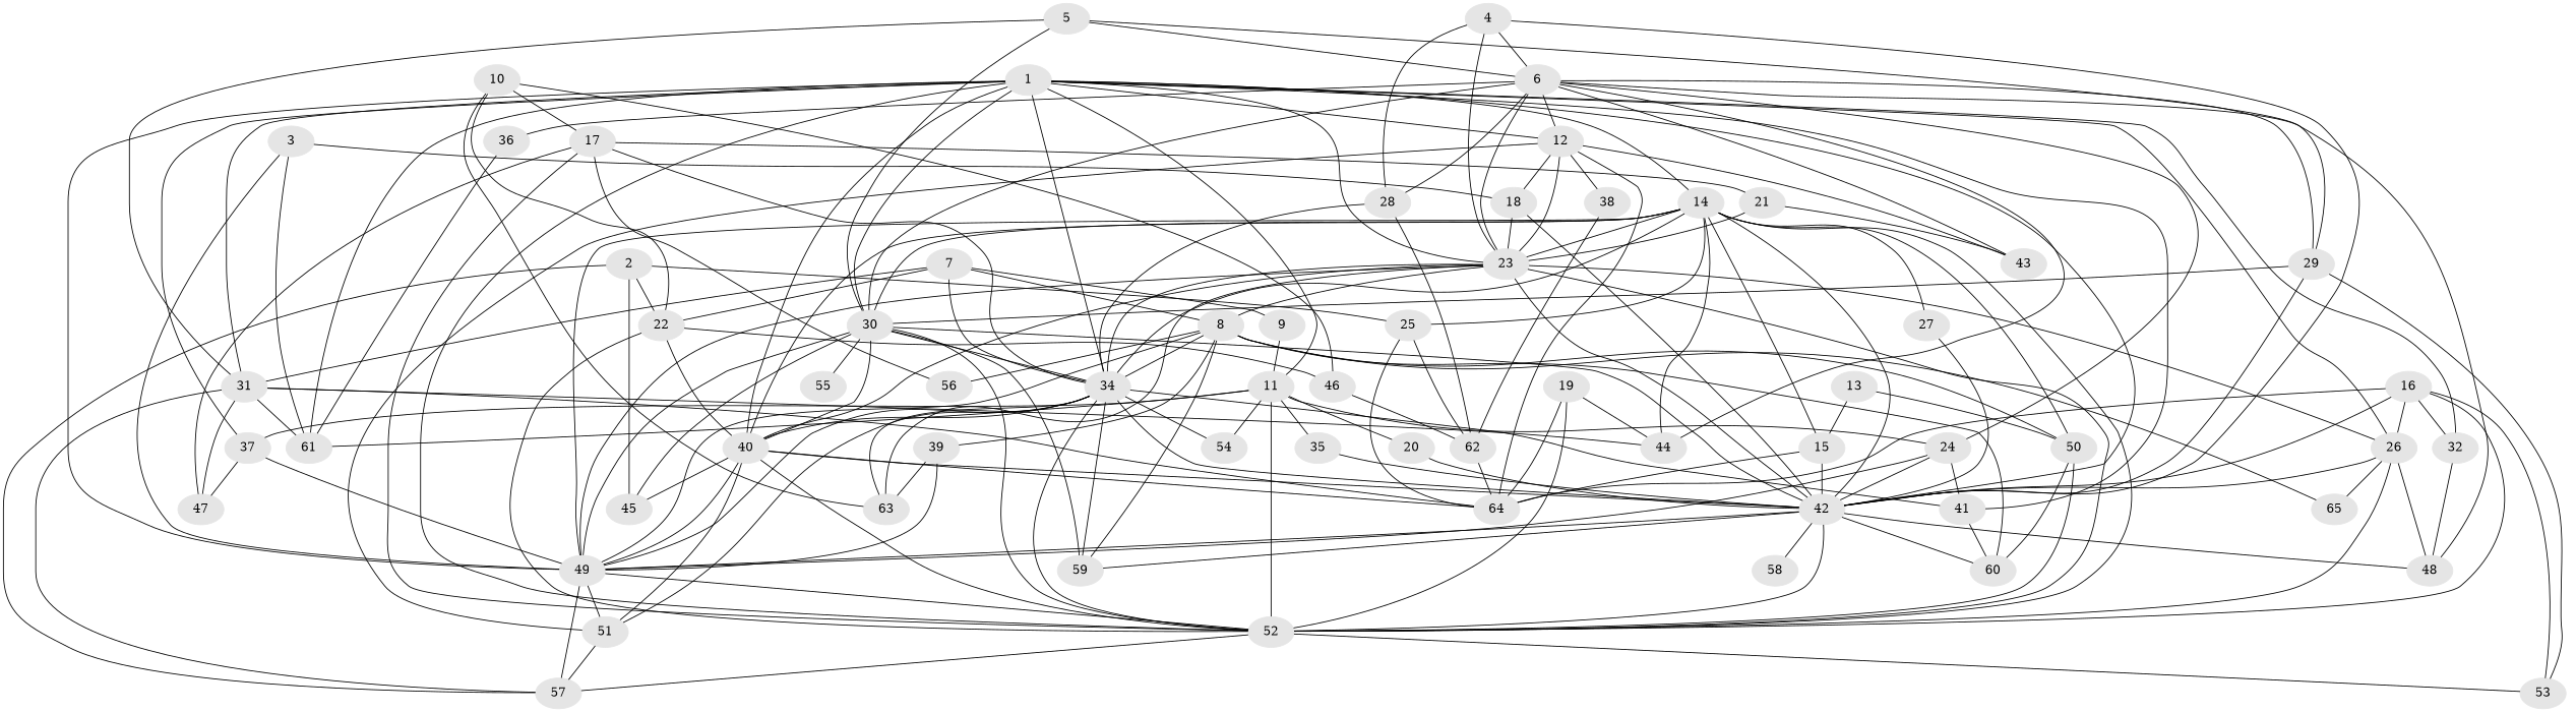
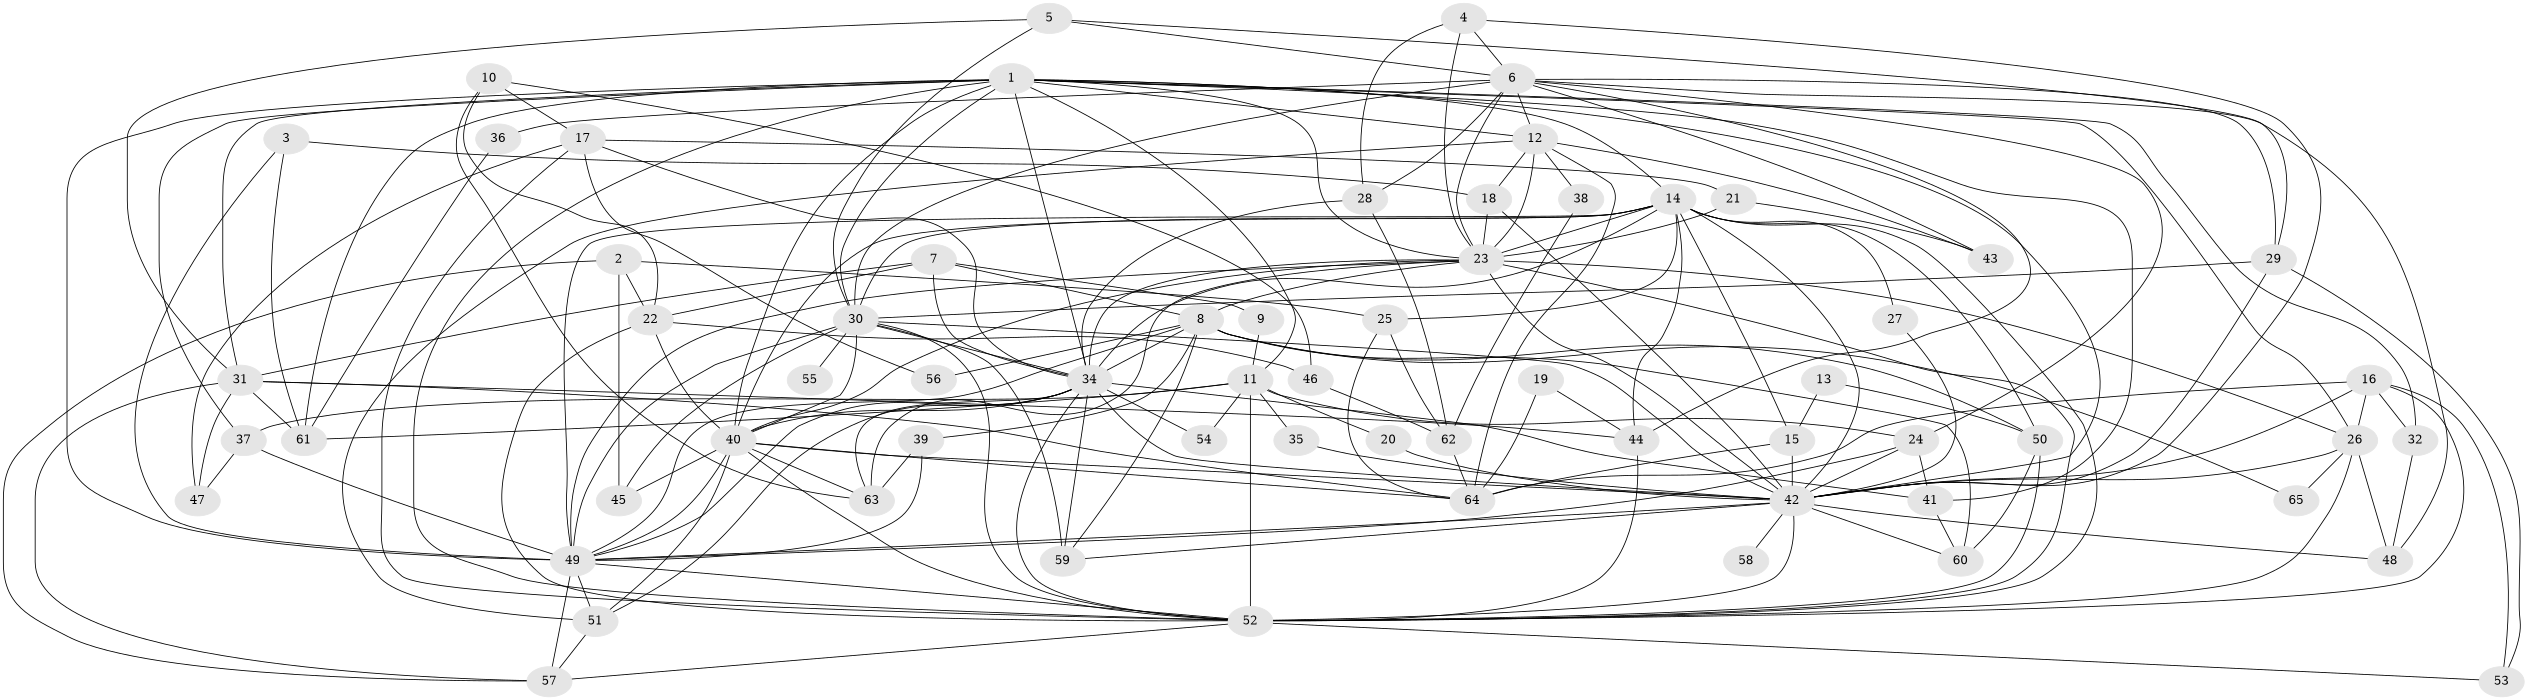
  graph {
    node [color=gray90 style=filled]
    edge [weight=1.0]
    1
    11
    12
    14
    23
    26
    30
    31
    32
    34
    37
    40
    41
    42
    49
    52
    61
    24
    20
    35
    54
    18
    43
    38
    51
    64
    25
    44
    50
    15
    27
    8
    63
    48
    65
    45
    59
    55
    57
    47
    60
    58
    53
    2
    22
    46
    62
    3
    29
    4
    6
    28
    36
    5
    7
    9
    39
    56
    10
    17
    21
    13
    16
    19
    1 -- 11 [weight=2.0]
    1 -- 12
    1 -- 14 [weight=2.0]
    1 -- 23 [weight=2.0]
    1 -- 26
    1 -- 30 [weight=2.0]
    1 -- 31 [weight=2.0]
    1 -- 32
    1 -- 34 [weight=2.0]
    1 -- 37
    1 -- 40 [weight=3.0]
    1 -- 41
    1 -- 42 [weight=3.0]
    1 -- 49 [weight=3.0]
    1 -- 52 [weight=2.0]
    1 -- 61
    11 -- 37
    11 -- 52
    11 -- 61 [weight=2.0]
    11 -- 24
    11 -- 20
    11 -- 35
    11 -- 54
    12 -- 23
    12 -- 18
    12 -- 43
    12 -- 38
    12 -- 51
    12 -- 64
    14 -- 23 [weight=2.0]
    14 -- 30
    14 -- 34
    14 -- 40
    14 -- 42 [weight=2.0]
    14 -- 49
    14 -- 52
    14 -- 25
    14 -- 44
    14 -- 50
    14 -- 15
    14 -- 27
    23 -- 26
    23 -- 34
    23 -- 40
    23 -- 42 [weight=3.0]
    23 -- 49
    23 -- 52
    23 -- 8 [weight=2.0]
    23 -- 63 [weight=2.0]
    26 -- 42
    26 -- 52
    26 -- 48
    26 -- 65
    30 -- 34
    30 -- 40 [weight=2.0]
    30 -- 42
    30 -- 49
    30 -- 52
    30 -- 45
    30 -- 59
    30 -- 55
    31 -- 61
    31 -- 64
    31 -- 44
    31 -- 57
    31 -- 47
    32 -- 48
    34 -- 40 [weight=2.0]
    34 -- 41
    34 -- 42
    34 -- 49
    34 -- 52 [weight=2.0]
    34 -- 54
    34 -- 51
    34 -- 63
    34 -- 59 [weight=2.0]
    37 -- 49
    37 -- 47
    40 -- 42
    40 -- 49
    40 -- 52
    40 -- 51
    40 -- 64
+   40 -- 63
    40 -- 45
    41 -- 60
    42 -- 49
    42 -- 52 [weight=2.0]
    42 -- 48
    42 -- 59
    42 -- 60
    42 -- 58
    49 -- 52
    49 -- 51
    49 -- 57
    52 -- 57
    52 -- 53
    24 -- 41
    24 -- 42
    24 -- 49
    20 -- 42
    35 -- 42
    18 -- 23
    18 -- 42
    38 -- 62
    51 -- 57
    25 -- 64
    25 -- 62
    50 -- 52
    50 -- 60
    15 -- 42
    15 -- 64
    27 -- 42
    8 -- 34
    8 -- 49
    8 -- 50
    8 -- 65
    8 -- 59
    8 -- 60
    8 -- 39
    8 -- 56
    2 -- 25
    2 -- 45
    2 -- 57
    2 -- 22
    22 -- 40
    22 -- 52
    22 -- 46
    46 -- 62
    62 -- 64
    3 -- 49
    3 -- 61
    3 -- 18
    29 -- 30
    29 -- 42
    29 -- 53
    4 -- 23
    4 -- 42
    4 -- 6
    4 -- 28
    6 -- 12
    6 -- 23
    6 -- 30
    6 -- 24
    6 -- 43
    6 -- 44
    6 -- 48
    6 -- 29
    6 -- 28
    6 -- 36
    28 -- 34
    28 -- 62
    36 -- 61
    5 -- 30
    5 -- 31
    5 -- 29
    5 -- 6
    7 -- 31
    7 -- 34
    7 -- 8
    7 -- 22
    7 -- 9
    9 -- 11
    39 -- 49
    39 -- 63
    10 -- 63
    10 -- 22
    10 -- 46
    10 -- 17
    17 -- 34 [weight=2.0]
    17 -- 52
    17 -- 47
    17 -- 56
    17 -- 21
    21 -- 23 [weight=2.0]
    21 -- 43
    13 -- 50
    13 -- 15
    16 -- 26
    16 -- 32
    16 -- 42
    16 -- 52
    16 -- 64
    16 -- 53
-   19 -- 52
+   44 -- 52
    19 -- 64
    19 -- 44
  }
